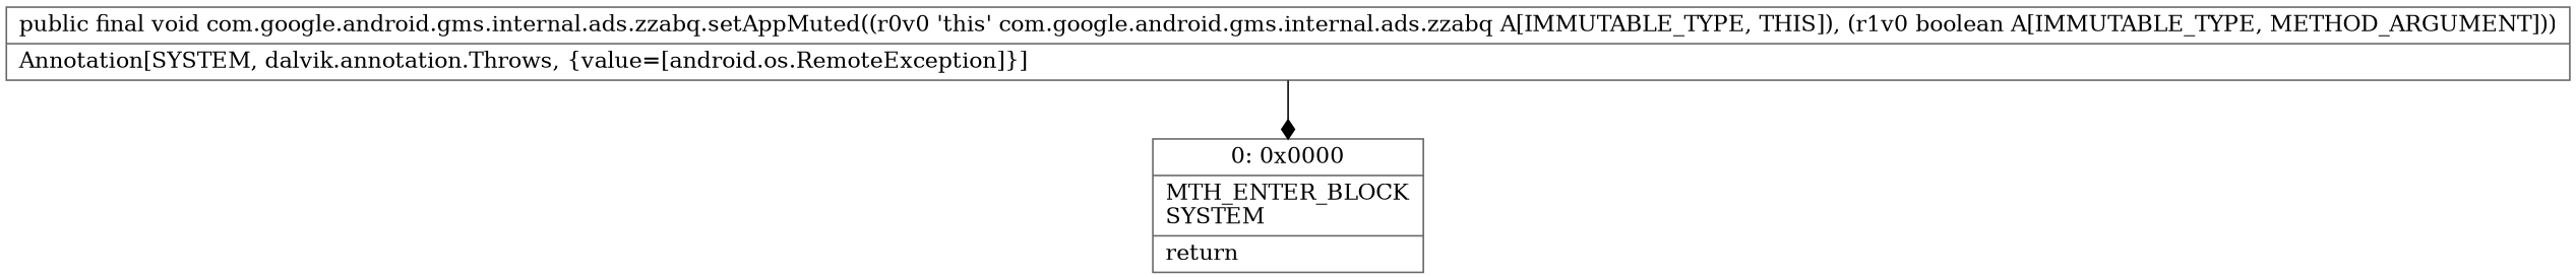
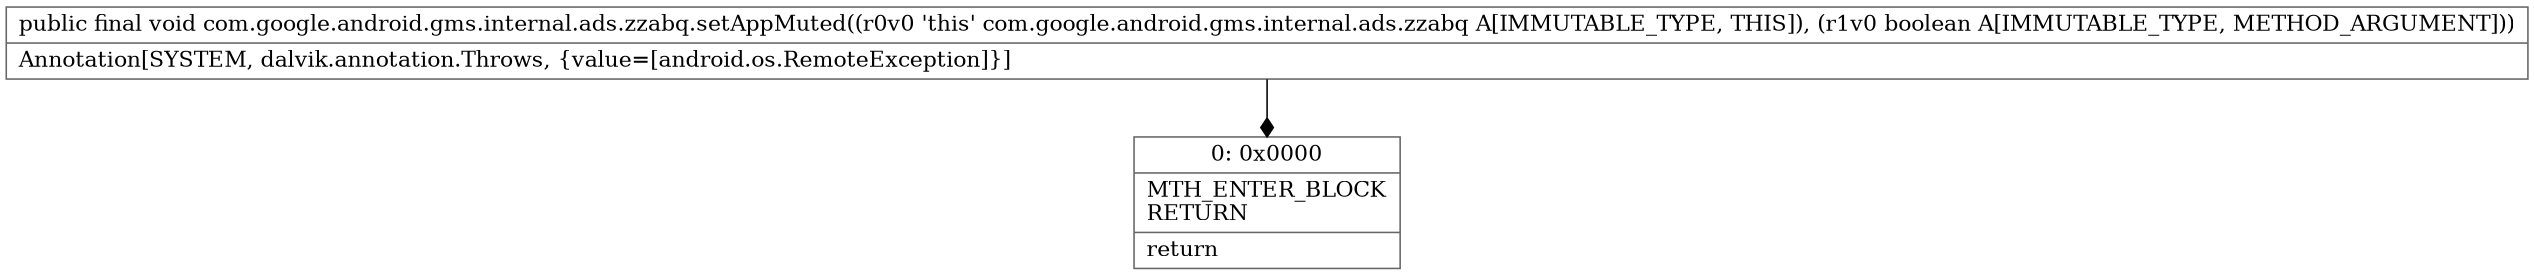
  digraph {
    node [shape=record color=gray40]
-   n1 [label="{0\:\ 0x0000|MTH_ENTER_BLOCK\lSYSTEM\l|return\l}"]
+   n1 [label="{0\:\ 0x0000|MTH_ENTER_BLOCK\lRETURN\l|return\l}"]
    n2 [label="{public final void com.google.android.gms.internal.ads.zzabq.setAppMuted((r0v0 'this' com.google.android.gms.internal.ads.zzabq A[IMMUTABLE_TYPE, THIS]), (r1v0 boolean A[IMMUTABLE_TYPE, METHOD_ARGUMENT]))  | Annotation[SYSTEM, dalvik.annotation.Throws, \{value=[android.os.RemoteException]\}]\l}"]
    n2 -> n1 [arrowhead=diamond]
  }
